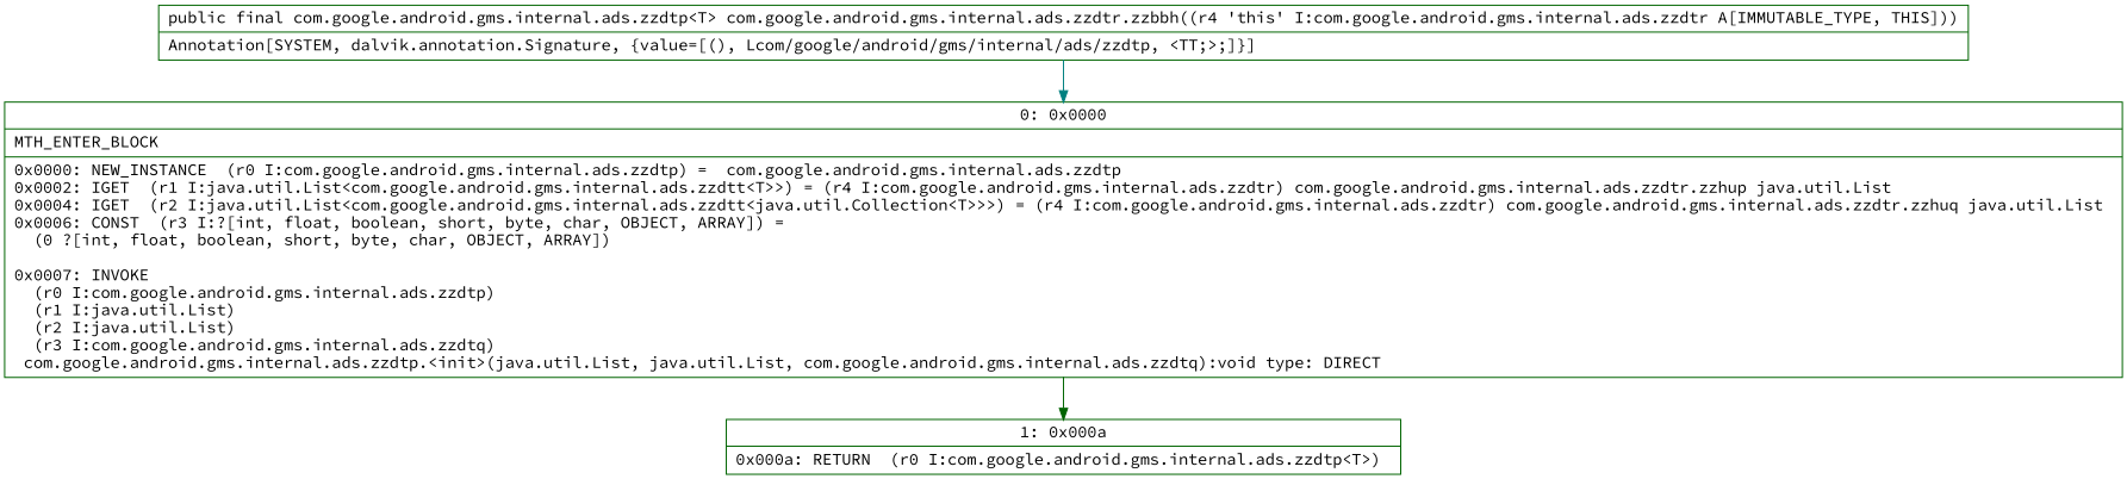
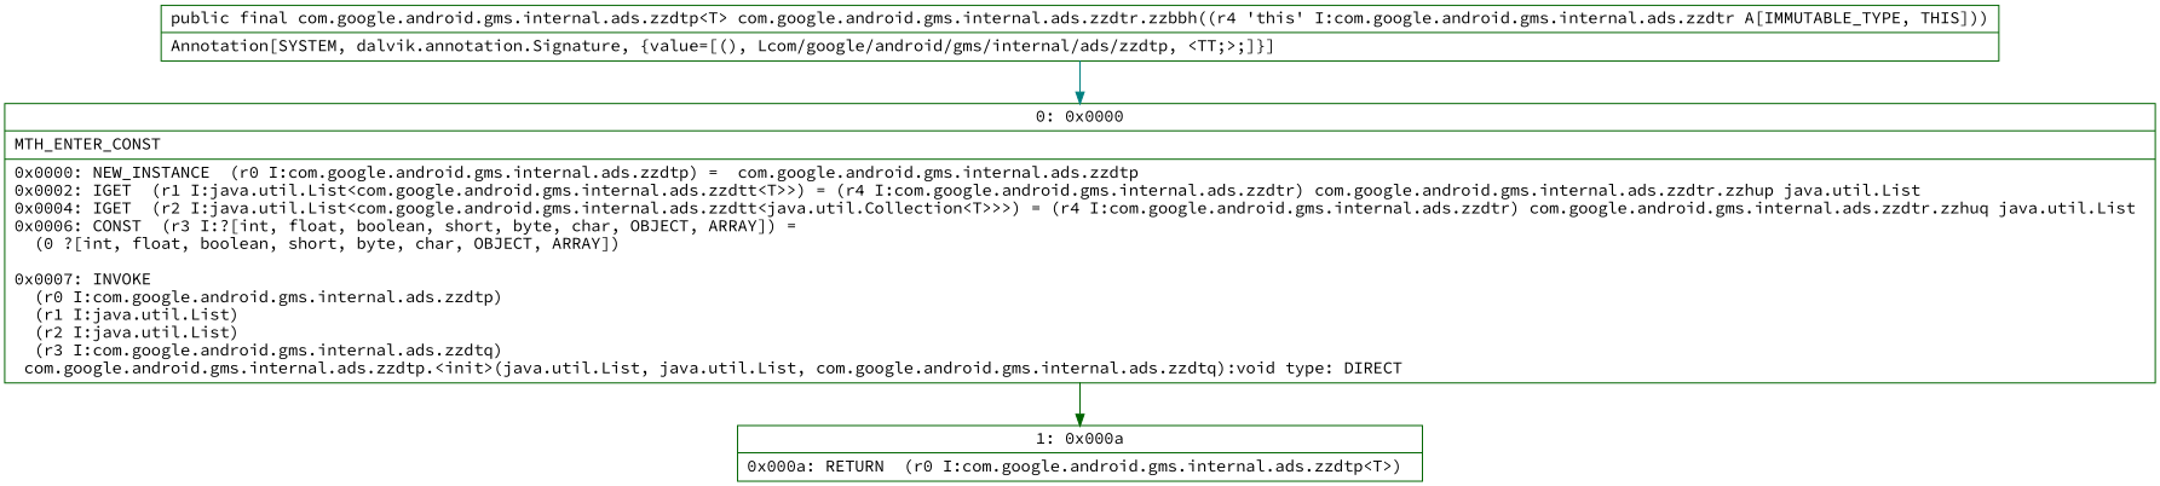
  digraph {
    fontname="Source Code Pro"
    node [shape=record color=darkgreen fontname="Source Code Pro"]
    edge [style=solid fontname="Source Code Pro"]
-   n1 [label="{0\:\ 0x0000|MTH_ENTER_BLOCK\l|0x0000: NEW_INSTANCE  (r0 I:com.google.android.gms.internal.ads.zzdtp) =  com.google.android.gms.internal.ads.zzdtp \l0x0002: IGET  (r1 I:java.util.List\<com.google.android.gms.internal.ads.zzdtt\<T\>\>) = (r4 I:com.google.android.gms.internal.ads.zzdtr) com.google.android.gms.internal.ads.zzdtr.zzhup java.util.List \l0x0004: IGET  (r2 I:java.util.List\<com.google.android.gms.internal.ads.zzdtt\<java.util.Collection\<T\>\>\>) = (r4 I:com.google.android.gms.internal.ads.zzdtr) com.google.android.gms.internal.ads.zzdtr.zzhuq java.util.List \l0x0006: CONST  (r3 I:?[int, float, boolean, short, byte, char, OBJECT, ARRAY]) = \l  (0 ?[int, float, boolean, short, byte, char, OBJECT, ARRAY])\l \l0x0007: INVOKE  \l  (r0 I:com.google.android.gms.internal.ads.zzdtp)\l  (r1 I:java.util.List)\l  (r2 I:java.util.List)\l  (r3 I:com.google.android.gms.internal.ads.zzdtq)\l com.google.android.gms.internal.ads.zzdtp.\<init\>(java.util.List, java.util.List, com.google.android.gms.internal.ads.zzdtq):void type: DIRECT \l}"]
+   n1 [label="{0\:\ 0x0000|MTH_ENTER_CONST\l|0x0000: NEW_INSTANCE  (r0 I:com.google.android.gms.internal.ads.zzdtp) =  com.google.android.gms.internal.ads.zzdtp \l0x0002: IGET  (r1 I:java.util.List\<com.google.android.gms.internal.ads.zzdtt\<T\>\>) = (r4 I:com.google.android.gms.internal.ads.zzdtr) com.google.android.gms.internal.ads.zzdtr.zzhup java.util.List \l0x0004: IGET  (r2 I:java.util.List\<com.google.android.gms.internal.ads.zzdtt\<java.util.Collection\<T\>\>\>) = (r4 I:com.google.android.gms.internal.ads.zzdtr) com.google.android.gms.internal.ads.zzdtr.zzhuq java.util.List \l0x0006: CONST  (r3 I:?[int, float, boolean, short, byte, char, OBJECT, ARRAY]) = \l  (0 ?[int, float, boolean, short, byte, char, OBJECT, ARRAY])\l \l0x0007: INVOKE  \l  (r0 I:com.google.android.gms.internal.ads.zzdtp)\l  (r1 I:java.util.List)\l  (r2 I:java.util.List)\l  (r3 I:com.google.android.gms.internal.ads.zzdtq)\l com.google.android.gms.internal.ads.zzdtp.\<init\>(java.util.List, java.util.List, com.google.android.gms.internal.ads.zzdtq):void type: DIRECT \l}"]
    n2 [label="{1\:\ 0x000a|0x000a: RETURN  (r0 I:com.google.android.gms.internal.ads.zzdtp\<T\>) \l}"]
    n3 [label="{public final com.google.android.gms.internal.ads.zzdtp\<T\> com.google.android.gms.internal.ads.zzdtr.zzbbh((r4 'this' I:com.google.android.gms.internal.ads.zzdtr A[IMMUTABLE_TYPE, THIS]))  | Annotation[SYSTEM, dalvik.annotation.Signature, \{value=[(), Lcom\/google\/android\/gms\/internal\/ads\/zzdtp, \<TT;\>;]\}]\l}"]
    n1 -> n2 [color=darkgreen]
    n3 -> n1 [color=teal]
  }
